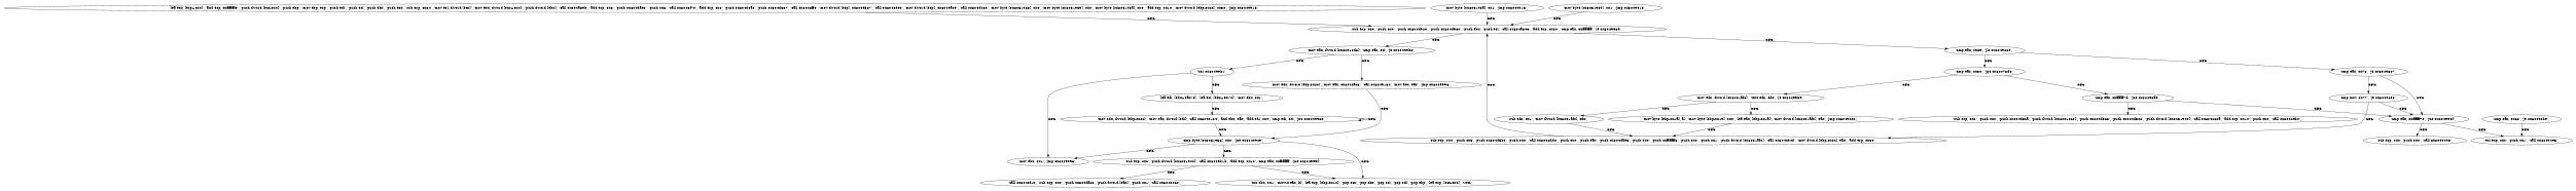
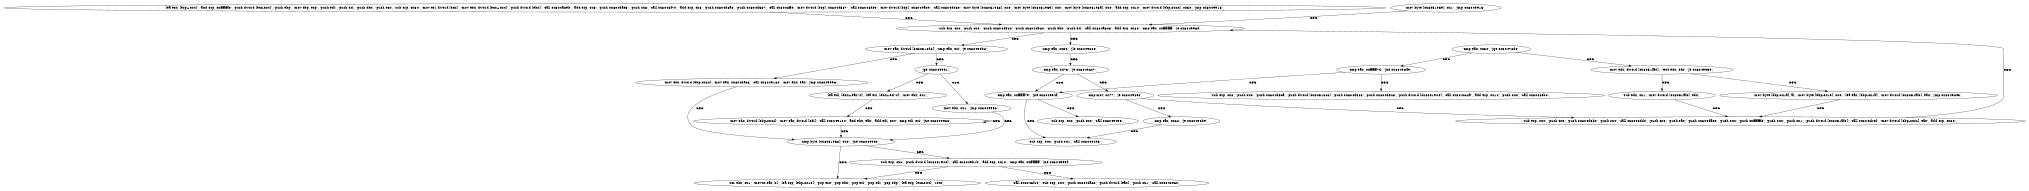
  digraph {
    n1 [label="'lea ecx, [esp+0x4]', 'and esp, 0xfffffff0', 'push dword [ecx-0x4]', 'push ebp', 'mov ebp, esp', 'push edi', 'push esi', 'push ebx', 'push ecx', 'sub esp, 0x34', 'mov esi, dword [ecx]', 'mov ebx, dword [ecx+0x4]', 'push dword [ebx]', 'call 0x804a89b', 'add esp, 0x8', 'push 0x804dae3', 'push 0x6', 'call 0x8048f70', 'add esp, 0x8', 'push 0x804d8ac', 'push 0x804d587', 'call 0x8048ff0', 'mov dword [esp], 0x804d587', 'call 0x8048de0', 'mov dword [esp], 0x8049a09', 'call 0x804d480', 'mov byte [0x8051958], 0x0', 'mov byte [0x8051959], 0x0', 'mov byte [0x805195a], 0x0', 'add esp, 0x10', 'mov dword [ebp-0x2c], 0x50', 'jmp 0x8049915', "]
    n2 [label="'sub esp, 0xc', 'push 0x0', 'push 0x804d920', 'push 0x804d980', 'push ebx', 'push esi', 'call 0x804a803', 'add esp, 0x20', 'cmp eax, 0xffffffff', 'je 0x804996d', "]
    n3 [label="'mov eax, dword [0x80518d8]', 'cmp eax, esi', 'je 0x80499b8', "]
    n4 [label="'cmp eax, 0x39', 'jle 0x804986e', "]
    n5 [label="'mov edx, dword [ebp-0x2c]', 'mov eax, 0x804dac6', 'call 0x8049184', 'mov ebx, eax', 'jmp 0x8049996', "]
-   n6 [label="'xor 0x80499b1',"]
+   n6 [label="'jge 0x80499b1', "]
    n7 [label="'cmp eax, 0x30', 'jge 0x80478d0',"]
-   n8 [label="'cmp eax, 0x73', 'je 0x80496c7',"]
+   n8 [label="'cmp eax, 0x73', 'je 0x80498c7', "]
    n9 [label="'cmp byte [0x8051958], 0x0', 'jne 0x80499c9', "]
    n10 [label="'mov ebx, 0x1', 'jmp 0x8049996', "]
    n11 [label="'lea edi, [ebx+eax*4]', 'lea esi, [ebx+esi*4]', 'mov ebx, 0x1', "]
    n12 [label="'mov edx, dword [0x8051af0]', 'test edx, edx', 'je 0x8049959', "]
    n13 [label="'cmp eax, 0xffffff7d', 'jne 0x80498a9', "]
    n14 [label="'cmp mov, 0x77', 'je 0x80498e3',"]
    n15 [label="'cmp eax, 0xffffff7e', 'jne 0x804994f', "]
    n16 [label="'sub esp, 0xc', 'push dword [0x8051940]', 'call 0x8049b1b', 'add esp, 0x10', 'cmp eax, 0xffffffff', 'jne 0x804999f', "]
    n17 [label="'xor ebx, 0x1', 'movzx eax, bl', 'lea esp, [ebp-0x10]', 'pop ecx', 'pop ebx', 'pop esi', 'pop edi', 'pop ebp', 'lea esp, [ecx-0x4]', 'retn', "]
    n18 [label="'mov edx, dword [ebp-0x2c]', 'mov eax, dword [edi]', 'call 0x8049184', 'and ebx, eax', 'add edi, 0x4', 'cmp edi, esi', 'jne 0x8049983', "]
    n19 [label="'mov byte [ebp-0x1a], al', 'mov byte [ebp-0x19], 0x0', 'lea eax, [ebp-0x1a]', 'mov dword [0x8051af0], eax', 'jmp 0x80498e3', "]
    n20 [label="'sub edx, 0x1', 'mov dword [0x8051af0], edx', "]
    n21 [label="'sub esp, 0x8', 'push 0x0', 'push 0x804d5ca', 'push dword [0x80518c8]', 'push 0x804d583', 'push 0x804d508', 'push dword [0x8051944]', 'call 0x804c62a', 'add esp, 0x14', 'push 0x0', 'call 0x8048eb0', "]
-   n22 [label="'mov byte [0x805195a], 0x1', 'jmp 0x8049915', "]
    n23 [label="'sub esp, 0x4', 'push 0x5', 'push 0x804d5b0', 'push 0x0', 'call 0x8048dd0', 'push 0x0', 'push eax', 'push 0x804dae3', 'push 0x0', 'push 0xfffffff6', 'push 0x0', 'push 0x1', 'push dword [0x8051af0]', 'call 0x804cb4d', 'mov dword [ebp-0x2c], eax', 'add esp, 0x30', "]
    n24 [label="'cmp eax, 0x62', 'je 0x80498be', "]
    n25 [label="'call 0x8048f10', 'sub esp, 0x4', 'push 0x804dac6', 'push dword [eax]', 'push 0x1', 'call 0x8048e60', "]
-   n26 [label="'esi esp, 0xc', 'push 0x1', 'call 0x8049495',"]
-   n27 [label="'sub esp, 0xc', 'push 0x0', 'call 8x8049495',"]
+   n26 [label="'sub esp, 0xc', 'push 0x1', 'call 0x8049495', "]
+   n27 [label="'sub esp, 0xc', 'push 0x0', 'call 0x8049495', "]
    n28 [label="'mov byte [0x8051959], 0x1', 'jmp 0x8049915', "]
    n1 -> n2 [label=CFG]
    n2 -> n3 [label=CFG]
    n2 -> n4 [label=CFG]
    n3 -> n5 [label=CFG]
    n3 -> n6 [label=CFG]
-   n4 -> n7 [label=CFG]
    n4 -> n8 [label=CFG]
    n5 -> n9 [label=CFG]
    n6 -> n10 [label=CFG]
    n6 -> n11 [label=CFG]
    n7 -> n12 [label=CFG]
    n7 -> n13 [label=CFG]
    n8 -> n14 [label=CFG]
    n8 -> n15 [label=CFG]
    n9 -> n16 [label=CFG]
    n9 -> n17 [label=CFG]
-   n9 -> n10 [label=CFG]
+   n10 -> n9 [label=CFG]
    n11 -> n18 [label=CFG]
    n12 -> n19 [label=CFG]
    n12 -> n20 [label=CFG]
    n13 -> n15 [label=CFG]
    n13 -> n21 [label=CFG]
    n14 -> n23 [label=CFG]
-   n14 -> n15 [label=CFG]
+   n14 -> n24 [label=CFG]
    n15 -> n26 [label=CFG]
    n15 -> n27 [label=CFG]
    n16 -> n17 [label=CFG]
    n16 -> n25 [label=CFG]
    n18 -> n9 [label=CFG]
    n18 -> n18 [label=CFG]
    n19 -> n23 [label=CFG]
    n20 -> n23 [label=CFG]
-   n22 -> n2 [label=CFG]
    n23 -> n2 [label=CFG]
    n24 -> n26 [label=CFG]
    n28 -> n2 [label=CFG]
  }
